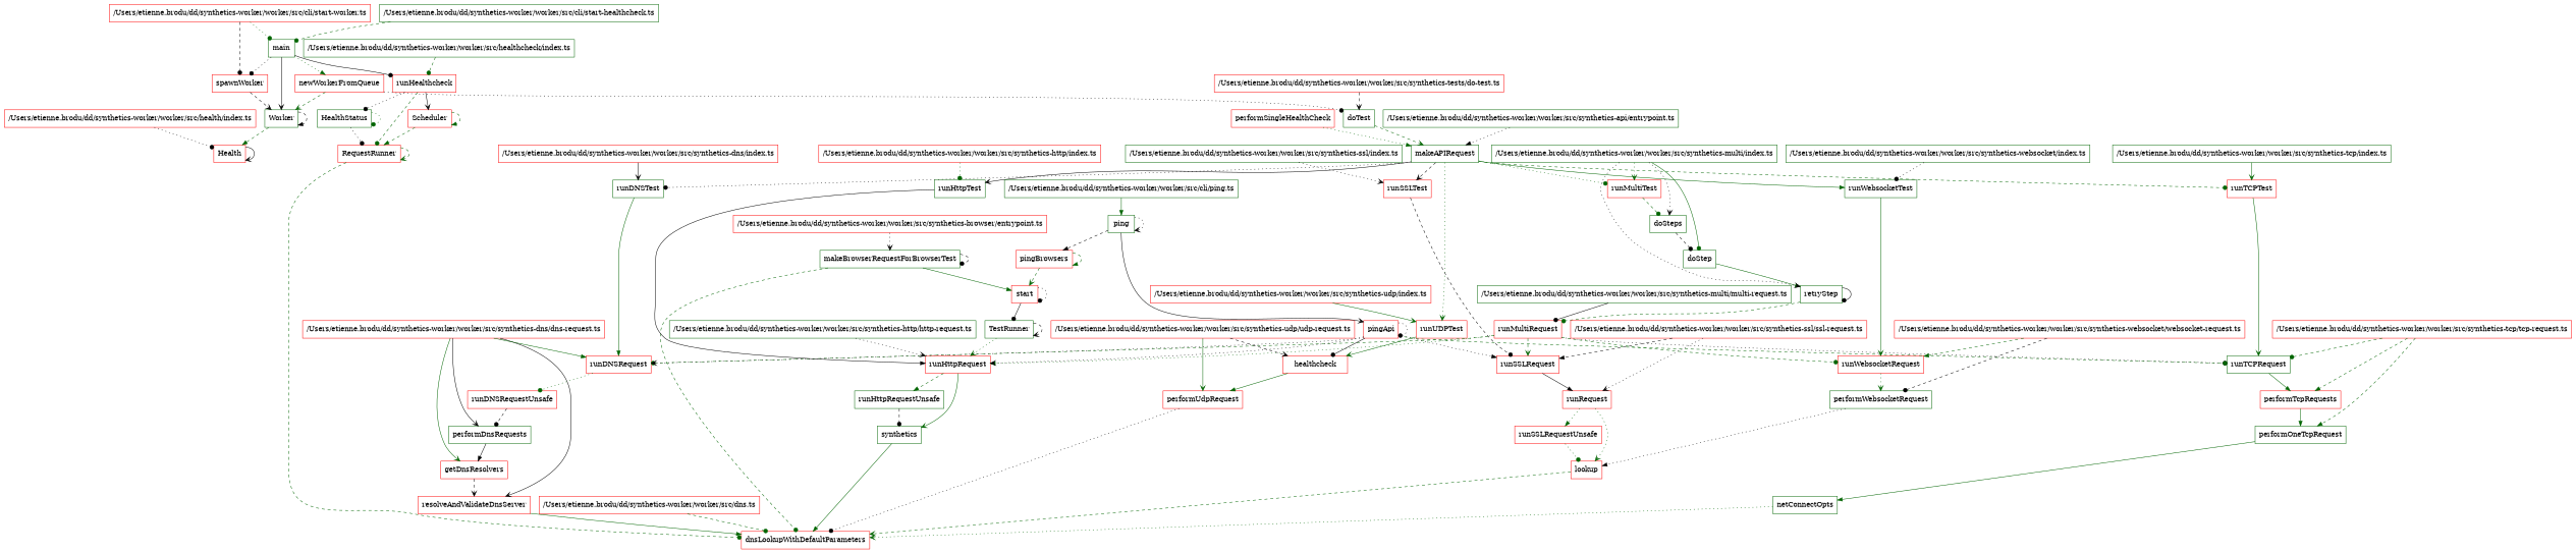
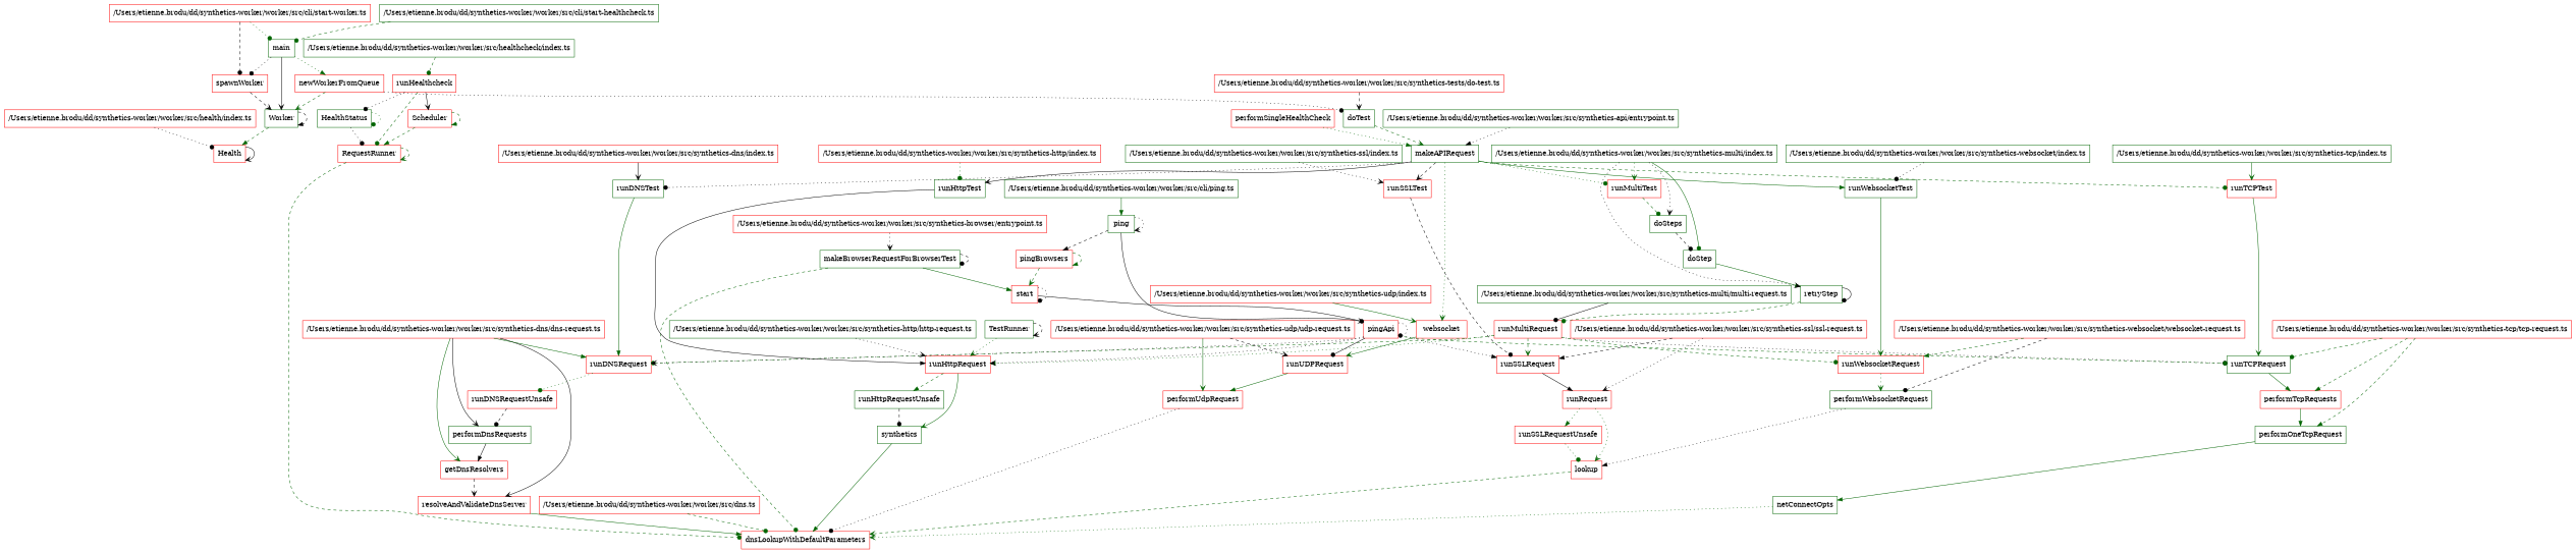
  digraph {
    rankdir=TB
    node [color=red shape=box]
    edge [arrowhead=vee color=darkgreen style=dashed]
    Health
    makeAPIRequest [color=darkgreen]
    performSingleHealthCheck
    "/Users/etienne.brodu/dd/synthetics-worker/worker/src/health/index.ts"
    Worker [color=darkgreen]
    HealthStatus [color=darkgreen]
    RequestRunner
    dnsLookupWithDefaultParameters
    runHealthcheck
    Scheduler
    TestRunner [color=darkgreen]
    runHttpRequest
    n13 [color=darkgreen label=synthetics]
    runHttpRequestUnsafe [color=darkgreen]
    n15 [label=start]
    spawnWorker
    main [color=darkgreen]
    newWorkerFromQueue
    doTest [color=darkgreen]
    "/Users/etienne.brodu/dd/synthetics-worker/worker/src/dns.ts"
    resolveAndValidateDnsServer
    lookup
    netConnectOpts [color=darkgreen]
    makeBrowserRequestForBrowserTest [color=darkgreen]
    performUdpRequest
    doSteps [color=darkgreen]
    doStep [color=darkgreen]
    retryStep [color=darkgreen]
    runMultiRequest
    "/Users/etienne.brodu/dd/synthetics-worker/worker/src/synthetics-multi/index.ts" [color=darkgreen]
    runMultiTest
    "/Users/etienne.brodu/dd/synthetics-worker/worker/src/synthetics-tests/do-test.ts"
    runDNSTest [color=darkgreen]
    runHttpTest [color=darkgreen]
    runSSLTest
    runTCPTest
-   runUDPTest
+   runUDPTest [label=websocket]
    runWebsocketTest [color=darkgreen]
    performDnsRequests [color=darkgreen]
    getDnsResolvers
    "/Users/etienne.brodu/dd/synthetics-worker/worker/src/synthetics-dns/dns-request.ts"
    runDNSRequest
    runDNSRequestUnsafe
    runRequest
    runSSLRequestUnsafe
    performWebsocketRequest [color=darkgreen]
    "/Users/etienne.brodu/dd/synthetics-worker/worker/src/cli/start-worker.ts"
    "/Users/etienne.brodu/dd/synthetics-worker/worker/src/cli/start-healthcheck.ts" [color=darkgreen]
    "/Users/etienne.brodu/dd/synthetics-worker/worker/src/synthetics-api/entrypoint.ts" [color=darkgreen]
    runSSLRequest
    runTCPRequest [color=darkgreen]
-   runUDPRequest [label=healthcheck]
+   runUDPRequest
    runWebsocketRequest
    "/Users/etienne.brodu/dd/synthetics-worker/worker/src/synthetics-browser/entrypoint.ts"
    performOneTcpRequest [color=darkgreen]
    performTcpRequests
    "/Users/etienne.brodu/dd/synthetics-worker/worker/src/synthetics-tcp/tcp-request.ts"
    "/Users/etienne.brodu/dd/synthetics-worker/worker/src/synthetics-udp/udp-request.ts"
    "/Users/etienne.brodu/dd/synthetics-worker/worker/src/synthetics-websocket/websocket-request.ts"
    ping [color=darkgreen]
    pingApi
    pingBrowsers
    "/Users/etienne.brodu/dd/synthetics-worker/worker/src/cli/ping.ts" [color=darkgreen]
    "/Users/etienne.brodu/dd/synthetics-worker/worker/src/synthetics-dns/index.ts"
    "/Users/etienne.brodu/dd/synthetics-worker/worker/src/healthcheck/index.ts" [color=darkgreen]
    "/Users/etienne.brodu/dd/synthetics-worker/worker/src/synthetics-http/http-request.ts" [color=darkgreen]
    "/Users/etienne.brodu/dd/synthetics-worker/worker/src/synthetics-http/index.ts"
    "/Users/etienne.brodu/dd/synthetics-worker/worker/src/synthetics-multi/multi-request.ts" [color=darkgreen]
    "/Users/etienne.brodu/dd/synthetics-worker/worker/src/synthetics-ssl/ssl-request.ts"
    "/Users/etienne.brodu/dd/synthetics-worker/worker/src/synthetics-ssl/index.ts" [color=darkgreen]
    "/Users/etienne.brodu/dd/synthetics-worker/worker/src/synthetics-tcp/index.ts" [color=darkgreen]
    "/Users/etienne.brodu/dd/synthetics-worker/worker/src/synthetics-udp/index.ts"
    "/Users/etienne.brodu/dd/synthetics-worker/worker/src/synthetics-websocket/index.ts" [color=darkgreen]
    Health -> Health [color=black style=solid]
    makeAPIRequest -> runMultiTest [arrowhead=dot style=dotted]
    makeAPIRequest -> runDNSTest [arrowhead=dot color=black style=dotted]
    makeAPIRequest -> runHttpTest [color=black style=solid]
    makeAPIRequest -> runSSLTest [color=black]
    makeAPIRequest -> runTCPTest [arrowhead=dot]
    makeAPIRequest -> runUDPTest [style=dotted]
    makeAPIRequest -> runWebsocketTest [arrowhead=normal style=solid]
    performSingleHealthCheck -> makeAPIRequest [arrowhead=normal style=dotted]
    "/Users/etienne.brodu/dd/synthetics-worker/worker/src/health/index.ts" -> Health [arrowhead=dot color=black style=dotted]
    Worker -> Health [arrowhead=normal]
    Worker -> Worker [arrowhead=normal color=black]
    HealthStatus -> HealthStatus [arrowhead=dot style=dotted]
    HealthStatus -> RequestRunner [arrowhead=dot color=black style=dotted]
    RequestRunner -> RequestRunner
    RequestRunner -> dnsLookupWithDefaultParameters [arrowhead=dot]
    runHealthcheck -> HealthStatus [arrowhead=dot color=black style=dotted]
    runHealthcheck -> RequestRunner [arrowhead=dot]
    runHealthcheck -> Scheduler [color=black style=solid]
    Scheduler -> RequestRunner [arrowhead=normal]
    Scheduler -> Scheduler [arrowhead=normal]
    TestRunner -> TestRunner [color=black]
    TestRunner -> runHttpRequest [style=dotted]
    runHttpRequest -> n13 [style=solid]
    runHttpRequest -> runHttpRequestUnsafe [arrowhead=normal]
    n13 -> dnsLookupWithDefaultParameters [arrowhead=normal style=solid]
    runHttpRequestUnsafe -> n13 [arrowhead=dot color=black]
-   n15 -> TestRunner [arrowhead=dot color=black style=solid]
+   n15 -> pingApi [arrowhead=dot color=black style=solid]
    n15 -> n15 [arrowhead=dot color=black style=dotted]
    spawnWorker -> Worker [color=black]
    main -> Worker [color=black style=solid]
-   main -> runHealthcheck [arrowhead=dot color=black style=solid]
    main -> spawnWorker [arrowhead=dot color=black style=dotted]
    main -> newWorkerFromQueue [arrowhead=normal style=dotted]
    newWorkerFromQueue -> Worker
    newWorkerFromQueue -> doTest [arrowhead=dot color=black style=dotted]
    doTest -> makeAPIRequest
    "/Users/etienne.brodu/dd/synthetics-worker/worker/src/dns.ts" -> dnsLookupWithDefaultParameters [arrowhead=dot]
    resolveAndValidateDnsServer -> dnsLookupWithDefaultParameters [arrowhead=normal style=solid]
    lookup -> dnsLookupWithDefaultParameters
    netConnectOpts -> dnsLookupWithDefaultParameters [style=dotted]
    makeBrowserRequestForBrowserTest -> dnsLookupWithDefaultParameters [arrowhead=dot]
    makeBrowserRequestForBrowserTest -> n15 [arrowhead=normal style=solid]
    makeBrowserRequestForBrowserTest -> makeBrowserRequestForBrowserTest [arrowhead=dot color=black]
    performUdpRequest -> dnsLookupWithDefaultParameters [arrowhead=dot color=black style=dotted]
    doSteps -> doStep [arrowhead=dot color=black]
    doStep -> retryStep [arrowhead=normal style=solid]
    retryStep -> retryStep [arrowhead=dot color=black style=solid]
    retryStep -> runMultiRequest [arrowhead=dot]
    runMultiRequest -> runHttpRequest [arrowhead=normal style=dotted]
    runMultiRequest -> runDNSRequest [arrowhead=dot]
    runMultiRequest -> runSSLRequest
    runMultiRequest -> runTCPRequest [arrowhead=dot color=black style=dotted]
    runMultiRequest -> runWebsocketRequest [arrowhead=dot]
    "/Users/etienne.brodu/dd/synthetics-worker/worker/src/synthetics-multi/index.ts" -> doSteps [color=black style=dotted]
    "/Users/etienne.brodu/dd/synthetics-worker/worker/src/synthetics-multi/index.ts" -> doStep [arrowhead=dot style=solid]
    "/Users/etienne.brodu/dd/synthetics-worker/worker/src/synthetics-multi/index.ts" -> retryStep [color=black style=dotted]
    "/Users/etienne.brodu/dd/synthetics-worker/worker/src/synthetics-multi/index.ts" -> runMultiTest [style=dotted]
    runMultiTest -> doSteps [arrowhead=dot]
    "/Users/etienne.brodu/dd/synthetics-worker/worker/src/synthetics-tests/do-test.ts" -> doTest [color=black]
    runDNSTest -> runDNSRequest [arrowhead=normal style=solid]
    runHttpTest -> runHttpRequest [arrowhead=normal color=black style=solid]
    runSSLTest -> runSSLRequest [arrowhead=dot color=black]
    runTCPTest -> runTCPRequest [style=solid]
    runUDPTest -> runUDPRequest [style=solid]
    runWebsocketTest -> runWebsocketRequest [style=solid]
    performDnsRequests -> getDnsResolvers [arrowhead=normal color=black style=solid]
    getDnsResolvers -> resolveAndValidateDnsServer [color=black]
    "/Users/etienne.brodu/dd/synthetics-worker/worker/src/synthetics-dns/dns-request.ts" -> resolveAndValidateDnsServer [color=black style=solid]
    "/Users/etienne.brodu/dd/synthetics-worker/worker/src/synthetics-dns/dns-request.ts" -> performDnsRequests [color=black style=solid]
    "/Users/etienne.brodu/dd/synthetics-worker/worker/src/synthetics-dns/dns-request.ts" -> getDnsResolvers [style=solid]
    "/Users/etienne.brodu/dd/synthetics-worker/worker/src/synthetics-dns/dns-request.ts" -> runDNSRequest [arrowhead=normal style=solid]
    runDNSRequest -> runDNSRequestUnsafe [arrowhead=dot style=dotted]
    runDNSRequestUnsafe -> performDnsRequests [arrowhead=dot color=black]
    runRequest -> lookup [style=dotted]
    runRequest -> runSSLRequestUnsafe [arrowhead=normal style=dotted]
    runSSLRequestUnsafe -> lookup [arrowhead=dot style=dotted]
    performWebsocketRequest -> lookup [arrowhead=normal color=black style=dotted]
    "/Users/etienne.brodu/dd/synthetics-worker/worker/src/cli/start-worker.ts" -> spawnWorker [arrowhead=dot color=black]
    "/Users/etienne.brodu/dd/synthetics-worker/worker/src/cli/start-worker.ts" -> main [arrowhead=dot style=dotted]
    "/Users/etienne.brodu/dd/synthetics-worker/worker/src/cli/start-healthcheck.ts" -> main [arrowhead=dot]
    "/Users/etienne.brodu/dd/synthetics-worker/worker/src/synthetics-api/entrypoint.ts" -> makeAPIRequest [arrowhead=normal color=black style=dotted]
    runSSLRequest -> runRequest [arrowhead=normal color=black style=solid]
    runTCPRequest -> performTcpRequests [arrowhead=normal style=solid]
    runUDPRequest -> performUdpRequest [arrowhead=normal style=solid]
    runWebsocketRequest -> performWebsocketRequest [style=dotted]
    "/Users/etienne.brodu/dd/synthetics-worker/worker/src/synthetics-browser/entrypoint.ts" -> makeBrowserRequestForBrowserTest [color=black style=dotted]
    performOneTcpRequest -> netConnectOpts [arrowhead=normal style=solid]
    performTcpRequests -> performOneTcpRequest [arrowhead=normal style=solid]
    "/Users/etienne.brodu/dd/synthetics-worker/worker/src/synthetics-tcp/tcp-request.ts" -> runTCPRequest [arrowhead=dot]
    "/Users/etienne.brodu/dd/synthetics-worker/worker/src/synthetics-tcp/tcp-request.ts" -> performOneTcpRequest [arrowhead=normal]
    "/Users/etienne.brodu/dd/synthetics-worker/worker/src/synthetics-tcp/tcp-request.ts" -> performTcpRequests [arrowhead=normal]
    "/Users/etienne.brodu/dd/synthetics-worker/worker/src/synthetics-udp/udp-request.ts" -> performUdpRequest [style=solid]
    "/Users/etienne.brodu/dd/synthetics-worker/worker/src/synthetics-udp/udp-request.ts" -> runUDPRequest [color=black]
    "/Users/etienne.brodu/dd/synthetics-worker/worker/src/synthetics-websocket/websocket-request.ts" -> performWebsocketRequest [arrowhead=dot color=black]
    "/Users/etienne.brodu/dd/synthetics-worker/worker/src/synthetics-websocket/websocket-request.ts" -> runWebsocketRequest [arrowhead=normal]
    ping -> ping [color=black style=dotted]
    ping -> pingApi [color=black style=solid]
    ping -> pingBrowsers [arrowhead=normal color=black]
    pingApi -> runHttpRequest [color=black style=dotted]
    pingApi -> runDNSRequest [color=black style=dotted]
    pingApi -> runSSLRequest [arrowhead=normal color=black style=dotted]
    pingApi -> runTCPRequest [arrowhead=dot]
    pingApi -> runUDPRequest [arrowhead=dot color=black style=solid]
    pingApi -> pingApi [arrowhead=dot color=black style=dotted]
    pingBrowsers -> n15
    pingBrowsers -> pingBrowsers [arrowhead=normal]
    "/Users/etienne.brodu/dd/synthetics-worker/worker/src/cli/ping.ts" -> ping [arrowhead=normal style=solid]
    "/Users/etienne.brodu/dd/synthetics-worker/worker/src/synthetics-dns/index.ts" -> runDNSTest [color=black style=solid]
    "/Users/etienne.brodu/dd/synthetics-worker/worker/src/healthcheck/index.ts" -> runHealthcheck [arrowhead=dot]
    "/Users/etienne.brodu/dd/synthetics-worker/worker/src/synthetics-http/http-request.ts" -> runHttpRequest [color=black style=dotted]
    "/Users/etienne.brodu/dd/synthetics-worker/worker/src/synthetics-http/index.ts" -> runHttpTest [arrowhead=dot style=dotted]
    "/Users/etienne.brodu/dd/synthetics-worker/worker/src/synthetics-multi/multi-request.ts" -> runMultiRequest [arrowhead=dot color=black style=solid]
    "/Users/etienne.brodu/dd/synthetics-worker/worker/src/synthetics-ssl/ssl-request.ts" -> runRequest [color=black style=dotted]
    "/Users/etienne.brodu/dd/synthetics-worker/worker/src/synthetics-ssl/ssl-request.ts" -> runSSLRequest [arrowhead=normal color=black]
    "/Users/etienne.brodu/dd/synthetics-worker/worker/src/synthetics-ssl/index.ts" -> runSSLTest [color=black style=dotted]
    "/Users/etienne.brodu/dd/synthetics-worker/worker/src/synthetics-tcp/index.ts" -> runTCPTest [style=solid]
    "/Users/etienne.brodu/dd/synthetics-worker/worker/src/synthetics-udp/index.ts" -> runUDPTest [style=solid]
    "/Users/etienne.brodu/dd/synthetics-worker/worker/src/synthetics-websocket/index.ts" -> runWebsocketTest [arrowhead=dot color=black style=dotted]
  }
